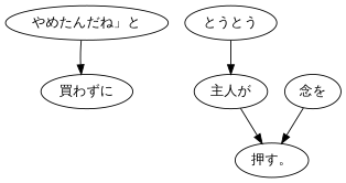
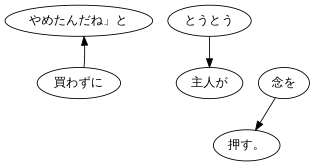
  digraph {
    n1 [label="やめたんだね」と"]
    n2 [label="とうとう"]
    n3 [label="主人が"]
    n4 [label="買わずに"]
    n5 [label="押す。"]
    n6 [label="念を"]
    n2 -> n3
-   n3 -> n5
-   n1 -> n4
+   n4 -> n1
    n6 -> n5
  }
